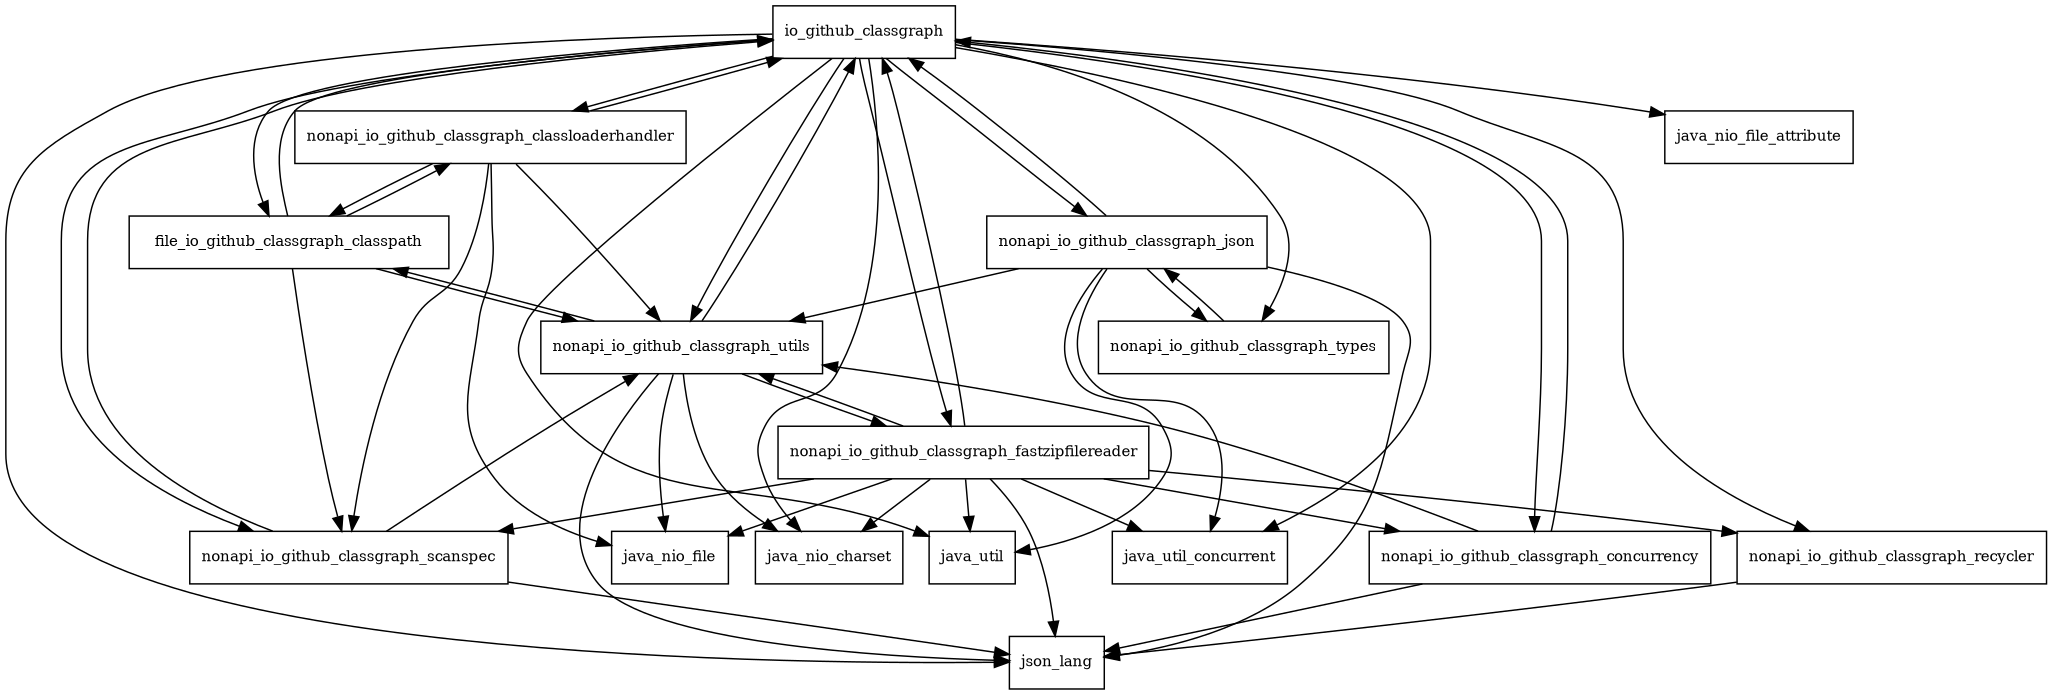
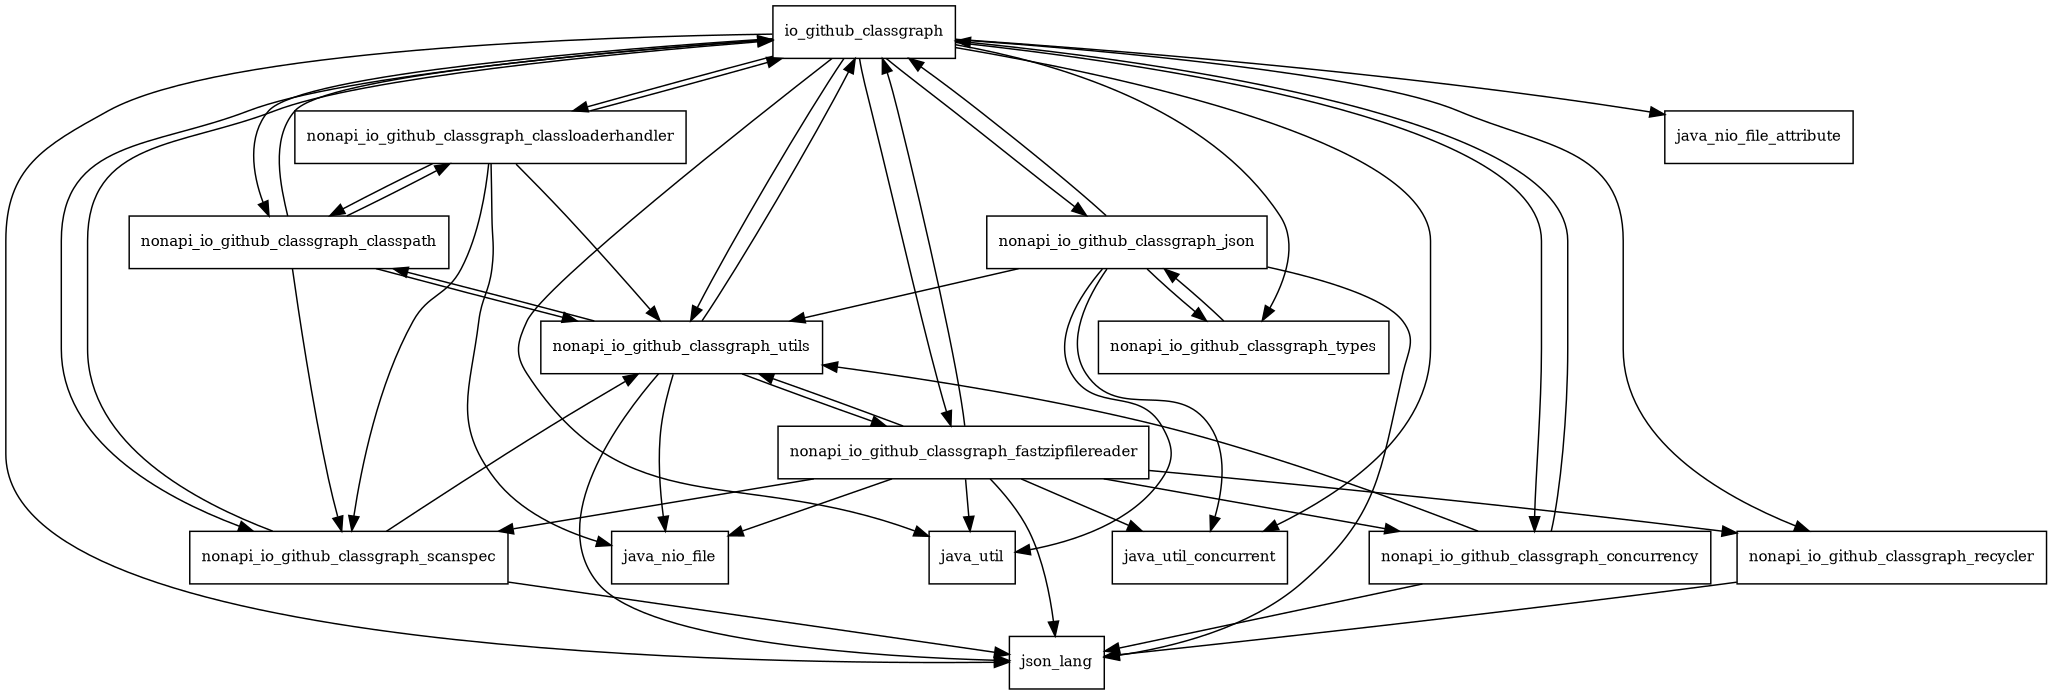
  digraph {
    node [fontsize=10.0 shape=box]
    n1 [label=json_lang]
    io_github_classgraph
-   java_nio_charset
    java_nio_file_attribute
    java_util
    nonapi_io_github_classgraph_classloaderhandler
-   nonapi_io_github_classgraph_classpath [label=file_io_github_classgraph_classpath]
+   nonapi_io_github_classgraph_classpath
    nonapi_io_github_classgraph_concurrency
    nonapi_io_github_classgraph_fastzipfilereader
    nonapi_io_github_classgraph_json
    nonapi_io_github_classgraph_recycler
    nonapi_io_github_classgraph_scanspec
    nonapi_io_github_classgraph_types
    nonapi_io_github_classgraph_utils
    java_util_concurrent
    java_nio_file
    io_github_classgraph -> n1
-   io_github_classgraph -> java_nio_charset
    io_github_classgraph -> java_nio_file_attribute
    io_github_classgraph -> java_util
    io_github_classgraph -> nonapi_io_github_classgraph_classloaderhandler
    io_github_classgraph -> nonapi_io_github_classgraph_classpath
    io_github_classgraph -> nonapi_io_github_classgraph_concurrency
    io_github_classgraph -> nonapi_io_github_classgraph_fastzipfilereader
    io_github_classgraph -> nonapi_io_github_classgraph_json
    io_github_classgraph -> nonapi_io_github_classgraph_recycler
    io_github_classgraph -> nonapi_io_github_classgraph_scanspec
    io_github_classgraph -> nonapi_io_github_classgraph_types
    io_github_classgraph -> nonapi_io_github_classgraph_utils
    io_github_classgraph -> java_util_concurrent
    nonapi_io_github_classgraph_classloaderhandler -> io_github_classgraph
    nonapi_io_github_classgraph_classloaderhandler -> nonapi_io_github_classgraph_classpath
    nonapi_io_github_classgraph_classloaderhandler -> nonapi_io_github_classgraph_scanspec
    nonapi_io_github_classgraph_classloaderhandler -> nonapi_io_github_classgraph_utils
    nonapi_io_github_classgraph_classloaderhandler -> java_nio_file
    nonapi_io_github_classgraph_classpath -> io_github_classgraph
    nonapi_io_github_classgraph_classpath -> nonapi_io_github_classgraph_classloaderhandler
    nonapi_io_github_classgraph_classpath -> nonapi_io_github_classgraph_scanspec
    nonapi_io_github_classgraph_classpath -> nonapi_io_github_classgraph_utils
    nonapi_io_github_classgraph_concurrency -> n1
    nonapi_io_github_classgraph_concurrency -> io_github_classgraph
    nonapi_io_github_classgraph_concurrency -> nonapi_io_github_classgraph_utils
    nonapi_io_github_classgraph_fastzipfilereader -> n1
    nonapi_io_github_classgraph_fastzipfilereader -> io_github_classgraph
-   nonapi_io_github_classgraph_fastzipfilereader -> java_nio_charset
    nonapi_io_github_classgraph_fastzipfilereader -> java_util
    nonapi_io_github_classgraph_fastzipfilereader -> nonapi_io_github_classgraph_concurrency
    nonapi_io_github_classgraph_fastzipfilereader -> nonapi_io_github_classgraph_recycler
    nonapi_io_github_classgraph_fastzipfilereader -> nonapi_io_github_classgraph_scanspec
    nonapi_io_github_classgraph_fastzipfilereader -> nonapi_io_github_classgraph_utils
    nonapi_io_github_classgraph_fastzipfilereader -> java_util_concurrent
    nonapi_io_github_classgraph_fastzipfilereader -> java_nio_file
    nonapi_io_github_classgraph_json -> n1
    nonapi_io_github_classgraph_json -> io_github_classgraph
    nonapi_io_github_classgraph_json -> java_util
    nonapi_io_github_classgraph_json -> nonapi_io_github_classgraph_types
    nonapi_io_github_classgraph_json -> nonapi_io_github_classgraph_utils
    nonapi_io_github_classgraph_json -> java_util_concurrent
    nonapi_io_github_classgraph_recycler -> n1
    nonapi_io_github_classgraph_scanspec -> n1
    nonapi_io_github_classgraph_scanspec -> io_github_classgraph
    nonapi_io_github_classgraph_scanspec -> nonapi_io_github_classgraph_utils
    nonapi_io_github_classgraph_types -> nonapi_io_github_classgraph_json
    nonapi_io_github_classgraph_utils -> n1
    nonapi_io_github_classgraph_utils -> io_github_classgraph
-   nonapi_io_github_classgraph_utils -> java_nio_charset
    nonapi_io_github_classgraph_utils -> nonapi_io_github_classgraph_classpath
    nonapi_io_github_classgraph_utils -> nonapi_io_github_classgraph_fastzipfilereader
    nonapi_io_github_classgraph_utils -> java_nio_file
  }
